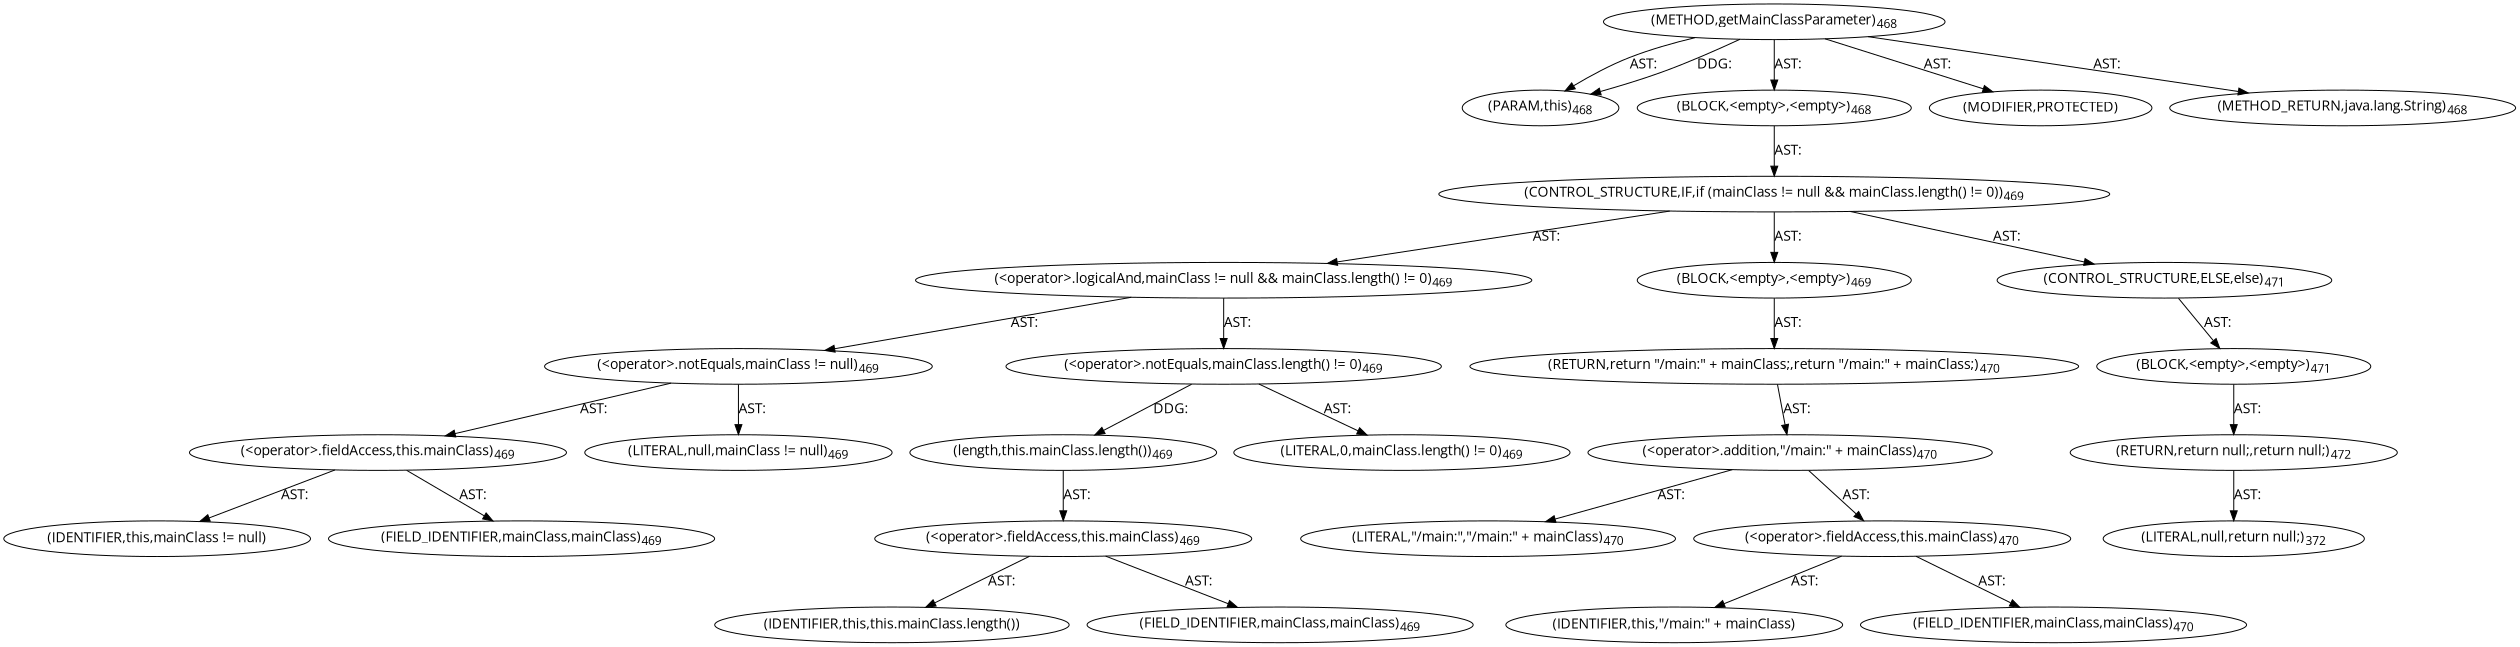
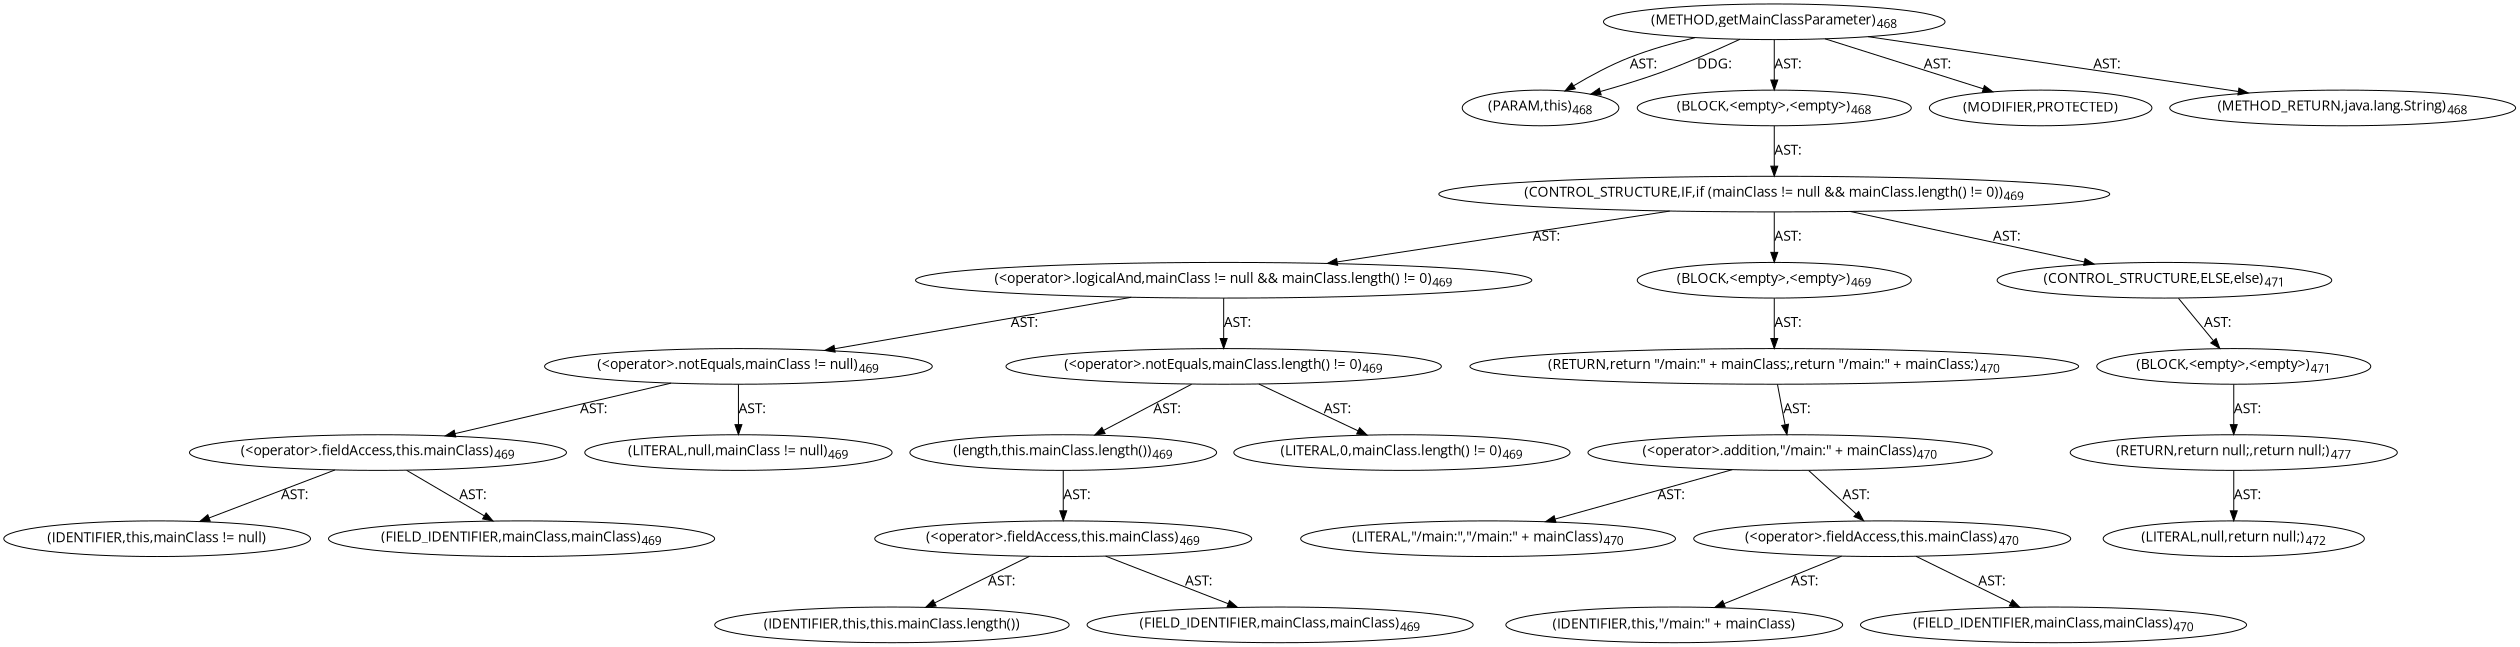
  digraph {
    fontname="Open Sans"
    node [fontname="Open Sans"]
    edge [fontname="Open Sans"]
    n1 [label=<(METHOD,getMainClassParameter)<SUB>468</SUB>>]
    n2 [label=<(PARAM,this)<SUB>468</SUB>>]
    n3 [label=<(BLOCK,&lt;empty&gt;,&lt;empty&gt;)<SUB>468</SUB>>]
    n4 [label=<(MODIFIER,PROTECTED)>]
    n5 [label=<(METHOD_RETURN,java.lang.String)<SUB>468</SUB>>]
    n6 [label=<(CONTROL_STRUCTURE,IF,if (mainClass != null &amp;&amp; mainClass.length() != 0))<SUB>469</SUB>>]
    n7 [label=<(&lt;operator&gt;.logicalAnd,mainClass != null &amp;&amp; mainClass.length() != 0)<SUB>469</SUB>>]
    n8 [label=<(BLOCK,&lt;empty&gt;,&lt;empty&gt;)<SUB>469</SUB>>]
    n9 [label=<(CONTROL_STRUCTURE,ELSE,else)<SUB>471</SUB>>]
    n10 [label=<(&lt;operator&gt;.notEquals,mainClass != null)<SUB>469</SUB>>]
    n11 [label=<(&lt;operator&gt;.notEquals,mainClass.length() != 0)<SUB>469</SUB>>]
    n12 [label=<(RETURN,return &quot;/main:&quot; + mainClass;,return &quot;/main:&quot; + mainClass;)<SUB>470</SUB>>]
    n13 [label=<(BLOCK,&lt;empty&gt;,&lt;empty&gt;)<SUB>471</SUB>>]
    n14 [label=<(&lt;operator&gt;.fieldAccess,this.mainClass)<SUB>469</SUB>>]
    n15 [label=<(LITERAL,null,mainClass != null)<SUB>469</SUB>>]
    n16 [label=<(length,this.mainClass.length())<SUB>469</SUB>>]
    n17 [label=<(LITERAL,0,mainClass.length() != 0)<SUB>469</SUB>>]
    n18 [label=<(IDENTIFIER,this,mainClass != null)>]
    n19 [label=<(FIELD_IDENTIFIER,mainClass,mainClass)<SUB>469</SUB>>]
    n20 [label=<(&lt;operator&gt;.fieldAccess,this.mainClass)<SUB>469</SUB>>]
    n21 [label=<(IDENTIFIER,this,this.mainClass.length())>]
    n22 [label=<(FIELD_IDENTIFIER,mainClass,mainClass)<SUB>469</SUB>>]
    n23 [label=<(&lt;operator&gt;.addition,&quot;/main:&quot; + mainClass)<SUB>470</SUB>>]
    n24 [label=<(LITERAL,&quot;/main:&quot;,&quot;/main:&quot; + mainClass)<SUB>470</SUB>>]
    n25 [label=<(&lt;operator&gt;.fieldAccess,this.mainClass)<SUB>470</SUB>>]
    n26 [label=<(IDENTIFIER,this,&quot;/main:&quot; + mainClass)>]
    n27 [label=<(FIELD_IDENTIFIER,mainClass,mainClass)<SUB>470</SUB>>]
-   n28 [label=<(RETURN,return null;,return null;)<SUB>472</SUB>>]
-   n29 [label=<(LITERAL,null,return null;)<SUB>372</SUB>>]
+   n28 [label=<(RETURN,return null;,return null;)<SUB>477</SUB>>]
+   n29 [label=<(LITERAL,null,return null;)<SUB>472</SUB>>]
    n1 -> n2 [label="AST: "]
    n1 -> n2 [label="DDG: "]
    n1 -> n3 [label="AST: "]
    n1 -> n4 [label="AST: "]
    n1 -> n5 [label="AST: "]
    n3 -> n6 [label="AST: "]
    n6 -> n7 [label="AST: "]
    n6 -> n8 [label="AST: "]
    n6 -> n9 [label="AST: "]
    n7 -> n10 [label="AST: "]
    n7 -> n11 [label="AST: "]
    n8 -> n12 [label="AST: "]
    n9 -> n13 [label="AST: "]
    n10 -> n14 [label="AST: "]
    n10 -> n15 [label="AST: "]
-   n11 -> n16 [label="DDG: "]
+   n11 -> n16 [label="AST: "]
    n11 -> n17 [label="AST: "]
    n12 -> n23 [label="AST: "]
    n13 -> n28 [label="AST: "]
    n14 -> n18 [label="AST: "]
    n14 -> n19 [label="AST: "]
    n16 -> n20 [label="AST: "]
    n20 -> n21 [label="AST: "]
    n20 -> n22 [label="AST: "]
    n23 -> n24 [label="AST: "]
    n23 -> n25 [label="AST: "]
    n25 -> n26 [label="AST: "]
    n25 -> n27 [label="AST: "]
    n28 -> n29 [label="AST: "]
  }
